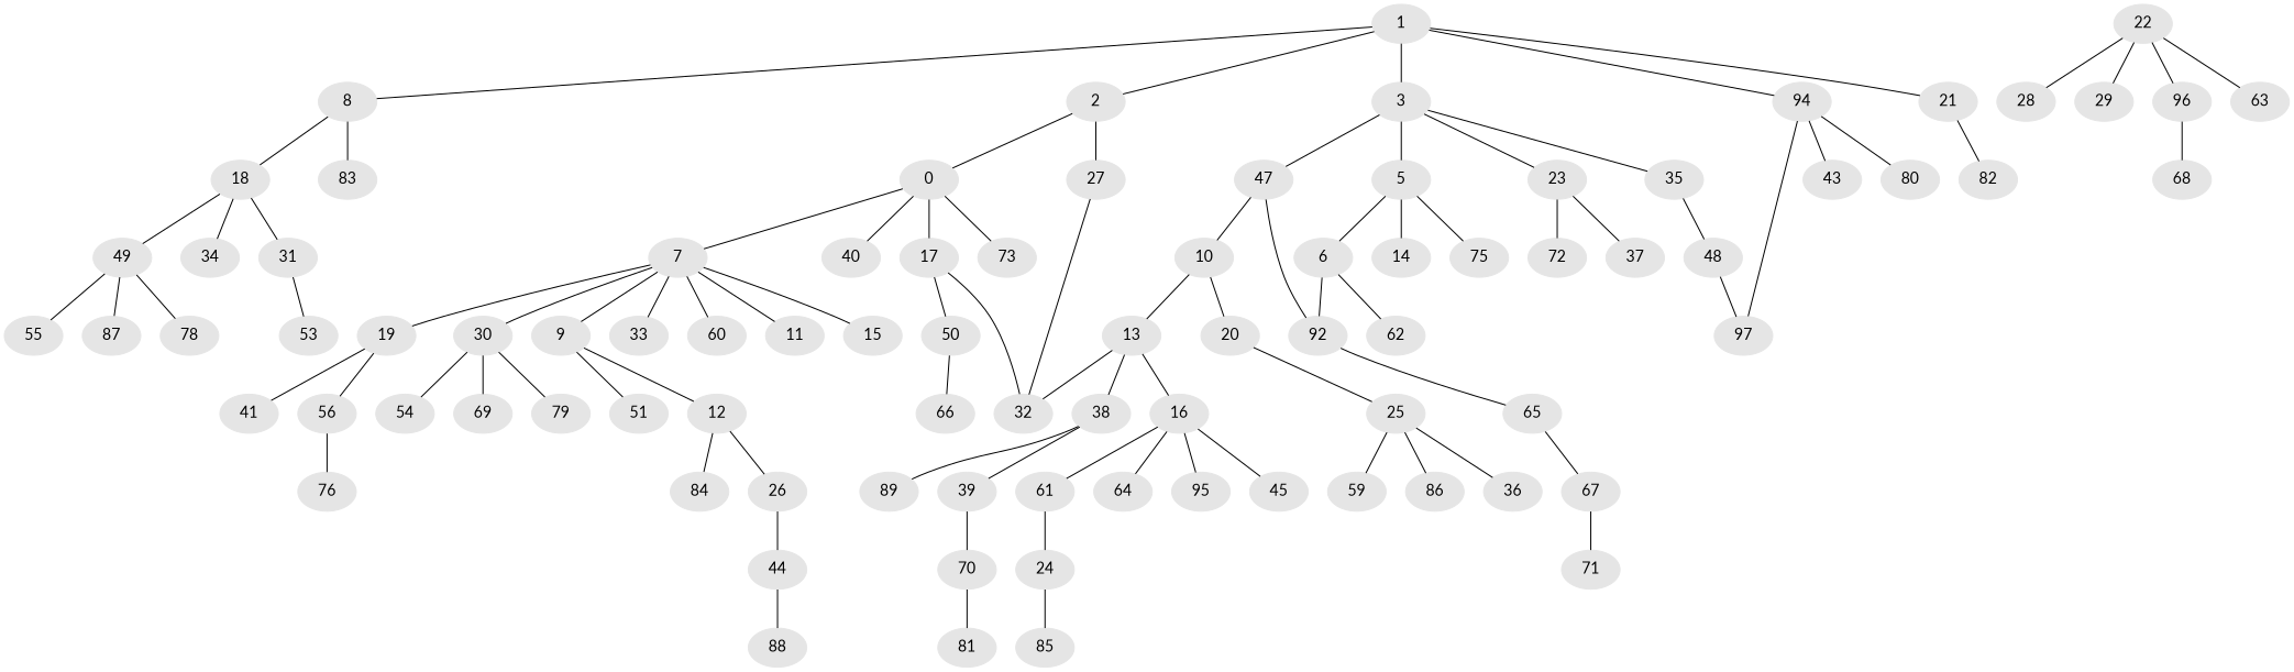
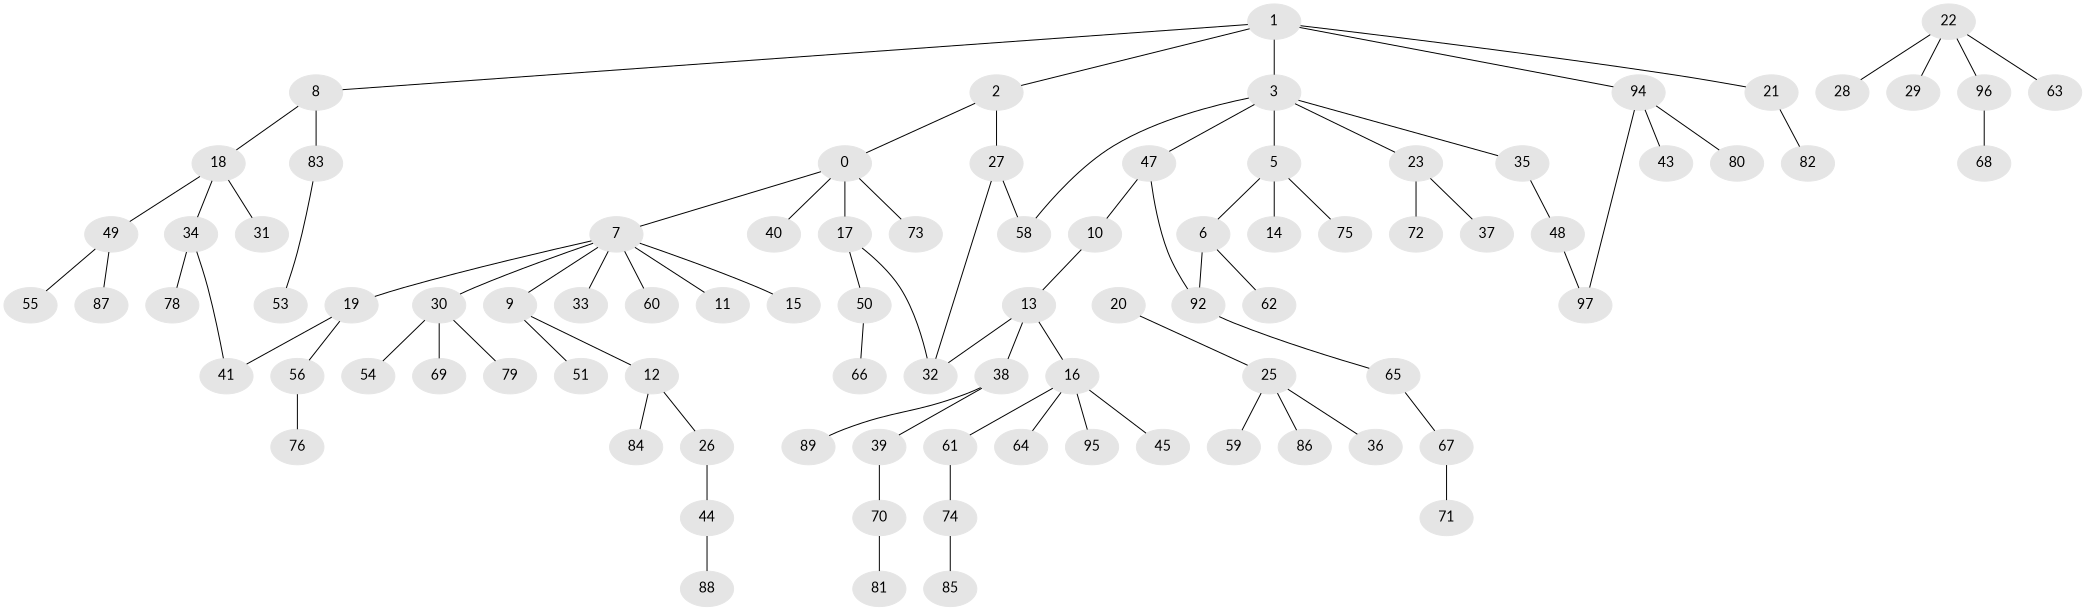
  graph {
    fontname=Lato
    node [color=gray90 fontname=Lato style=filled]
    edge [fontname=Lato]
    1
    2
    3
    8
    21
    n6 [label=94]
    n7 [label=0]
    27
    5
    23
    35
    47
+   58
    18
    83
    82
    43
    n18 [label=97]
    80
    7
    17
    40
    73
    32
    6
    14
    75
    10
    13
    20
    37
    72
    48
    n34 [label=92]
    9
    11
    15
    19
    30
    33
    60
    50
    62
    65
    12
    51
    41
    56
    54
    69
    79
    31
    34
    49
    26
    84
    16
    38
    25
    44
    45
    61
    64
    n64 [label=95]
    39
    89
-   74 [label=24]
+   74
    66
    53
    78
    55
    87
    22
    28
    29
    n76 [label=96]
    63
    76
    36
    59
    86
    68
    88
    70
    81
    67
    85
    71
    1 -- 2
    1 -- 3
    1 -- 8
    1 -- 21
    1 -- n6
    2 -- n7
    2 -- 27
    3 -- 5
    3 -- 23
    3 -- 35
    3 -- 47
+   3 -- 58
    8 -- 18
    8 -- 83
    21 -- 82
    n6 -- 43
    n6 -- n18
    n6 -- 80
    n7 -- 7
    n7 -- 17
    n7 -- 40
    n7 -- 73
+   27 -- 58
    27 -- 32
    5 -- 6
    5 -- 14
    5 -- 75
    23 -- 37
    23 -- 72
    35 -- 48
    47 -- 10
    47 -- n34
    18 -- 31
    18 -- 34
    18 -- 49
    7 -- 9
    7 -- 11
    7 -- 15
    7 -- 19
    7 -- 30
    7 -- 33
    7 -- 60
    17 -- 32
    17 -- 50
    6 -- n34
    6 -- 62
    10 -- 13
-   10 -- 20
    13 -- 32
    13 -- 16
    13 -- 38
    20 -- 25
    48 -- n18
    n34 -- 65
    9 -- 12
    9 -- 51
    19 -- 41
    19 -- 56
    30 -- 54
    30 -- 69
    30 -- 79
    50 -- 66
    65 -- 67
    12 -- 26
    12 -- 84
    56 -- 76
-   31 -- 53
-   49 -- 78
+   83 -- 53
+   34 -- 41
+   34 -- 78
    49 -- 55
    49 -- 87
    26 -- 44
    16 -- 45
    16 -- 61
    16 -- 64
    16 -- n64
    38 -- 39
    38 -- 89
    25 -- 36
    25 -- 59
    25 -- 86
    44 -- 88
    61 -- 74
    39 -- 70
    74 -- 85
    22 -- 28
    22 -- 29
    22 -- n76
    22 -- 63
    n76 -- 68
    70 -- 81
    67 -- 71
  }
